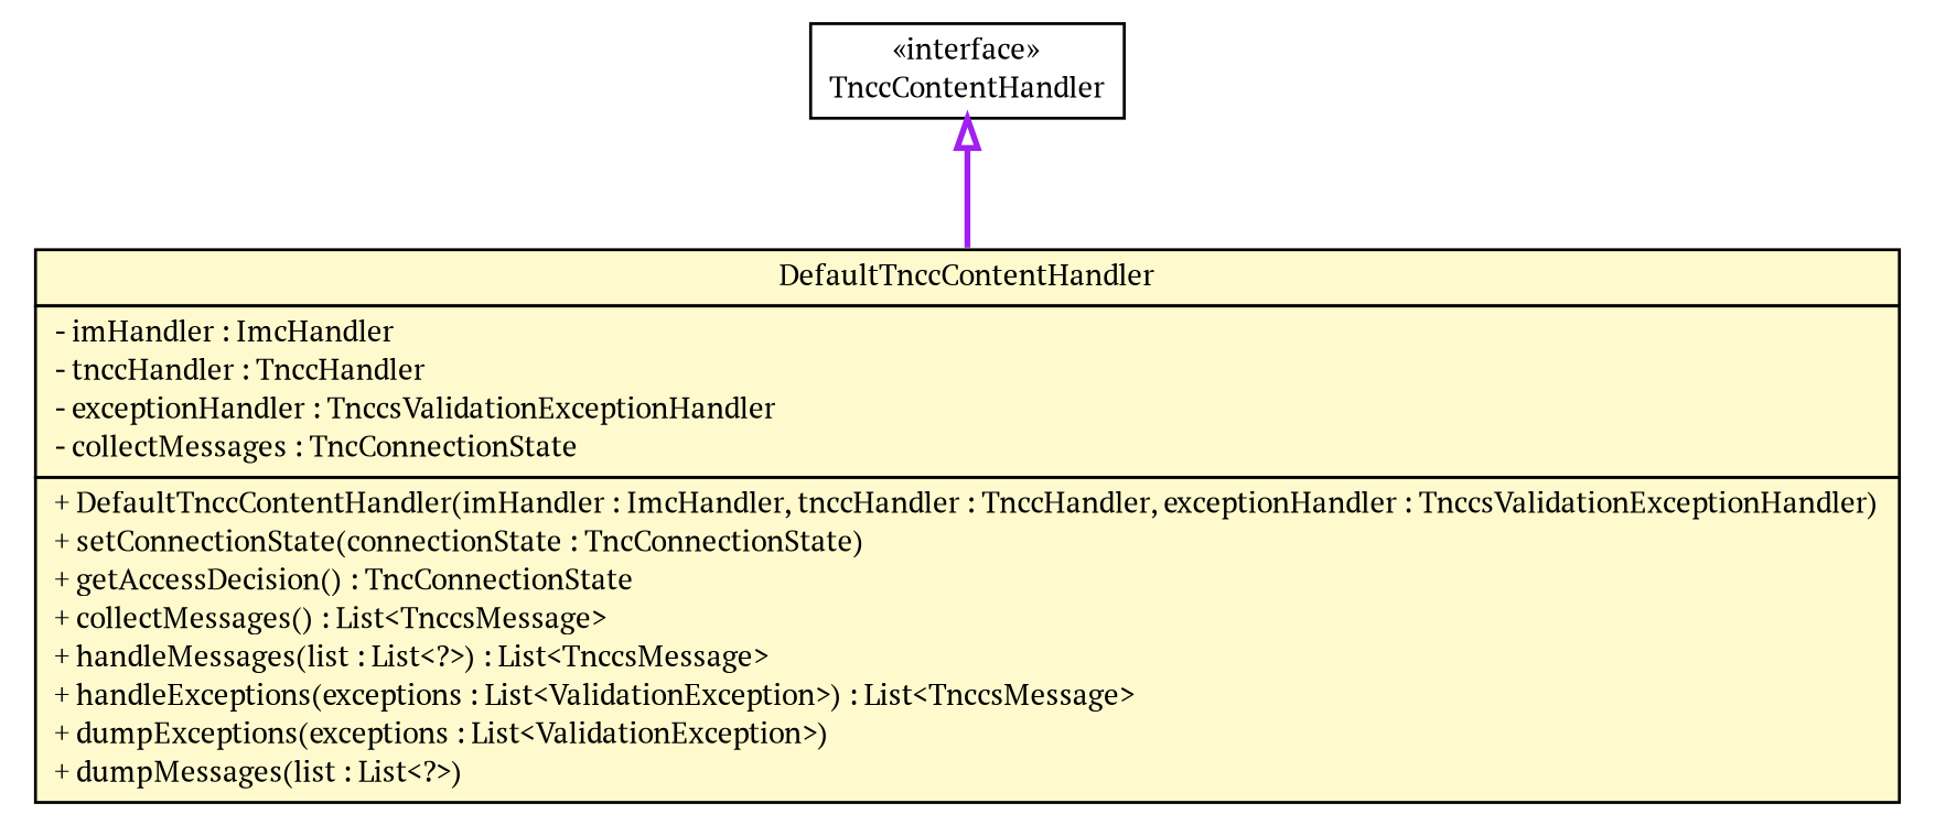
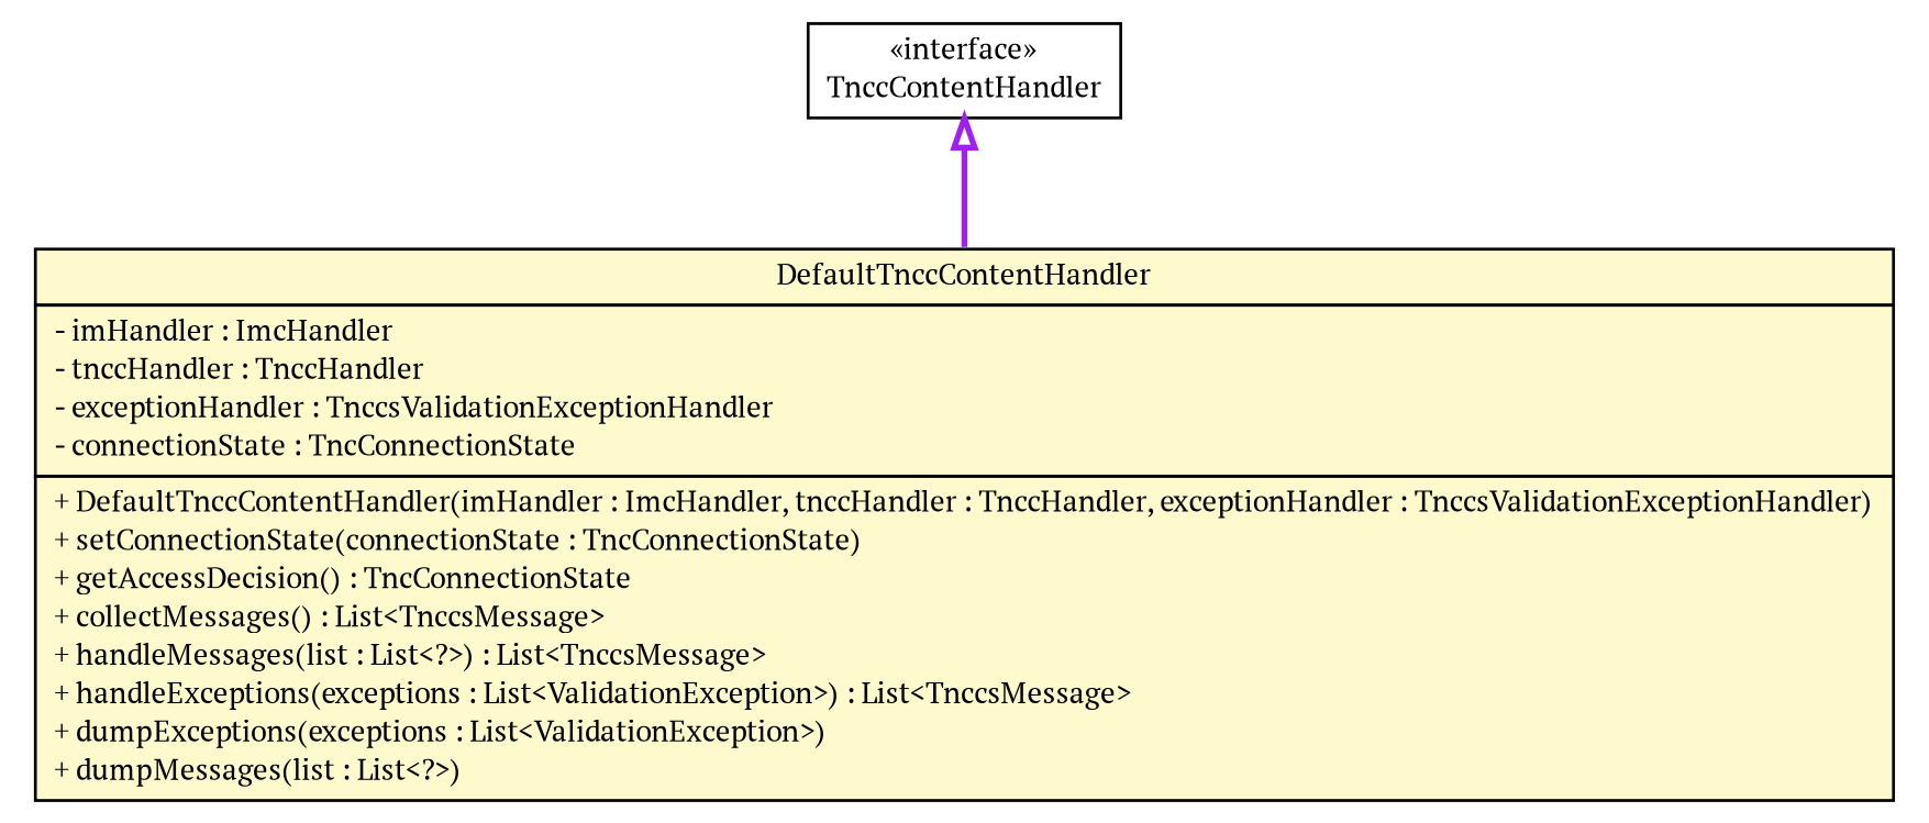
  digraph {
    nodesep=0.25
    ranksep=0.5
    fontname="PT Serif"
    node [fontcolor=black fontname="PT Serif" fontsize=10.0 shape=plaintext]
    n1 [label=<<table title="de.hsbremen.tc.tnc.tnccs.message.handler.TnccContentHandler" border="0" cellborder="1" cellspacing="0" cellpadding="2" port="p" href="../TnccContentHandler.html"> 		<tr><td><table border="0" cellspacing="0" cellpadding="1"> <tr><td align="center" balign="center"> &#171;interface&#187; </td></tr> <tr><td align="center" balign="center"> TnccContentHandler </td></tr> 		</table></td></tr> 		</table>>]
-   n2 [label=<<table title="de.hsbremen.tc.tnc.tnccs.message.handler.simple.DefaultTnccContentHandler" border="0" cellborder="1" cellspacing="0" cellpadding="2" port="p" bgcolor="lemonChiffon" href="./DefaultTnccContentHandler.html"> 		<tr><td><table border="0" cellspacing="0" cellpadding="1"> <tr><td align="center" balign="center"> DefaultTnccContentHandler </td></tr> 		</table></td></tr> 		<tr><td><table border="0" cellspacing="0" cellpadding="1"> <tr><td align="left" balign="left"> - imHandler : ImcHandler </td></tr> <tr><td align="left" balign="left"> - tnccHandler : TnccHandler </td></tr> <tr><td align="left" balign="left"> - exceptionHandler : TnccsValidationExceptionHandler </td></tr> <tr><td align="left" balign="left"> - collectMessages : TncConnectionState </td></tr> 		</table></td></tr> 		<tr><td><table border="0" cellspacing="0" cellpadding="1"> <tr><td align="left" balign="left"> + DefaultTnccContentHandler(imHandler : ImcHandler, tnccHandler : TnccHandler, exceptionHandler : TnccsValidationExceptionHandler) </td></tr> <tr><td align="left" balign="left"> + setConnectionState(connectionState : TncConnectionState) </td></tr> <tr><td align="left" balign="left"> + getAccessDecision() : TncConnectionState </td></tr> <tr><td align="left" balign="left"> + collectMessages() : List&lt;TnccsMessage&gt; </td></tr> <tr><td align="left" balign="left"> + handleMessages(list : List&lt;?&gt;) : List&lt;TnccsMessage&gt; </td></tr> <tr><td align="left" balign="left"> + handleExceptions(exceptions : List&lt;ValidationException&gt;) : List&lt;TnccsMessage&gt; </td></tr> <tr><td align="left" balign="left"> + dumpExceptions(exceptions : List&lt;ValidationException&gt;) </td></tr> <tr><td align="left" balign="left"> + dumpMessages(list : List&lt;?&gt;) </td></tr> 		</table></td></tr> 		</table>>]
+   n2 [label=<<table title="de.hsbremen.tc.tnc.tnccs.message.handler.simple.DefaultTnccContentHandler" border="0" cellborder="1" cellspacing="0" cellpadding="2" port="p" bgcolor="lemonChiffon" href="./DefaultTnccContentHandler.html"> 		<tr><td><table border="0" cellspacing="0" cellpadding="1"> <tr><td align="center" balign="center"> DefaultTnccContentHandler </td></tr> 		</table></td></tr> 		<tr><td><table border="0" cellspacing="0" cellpadding="1"> <tr><td align="left" balign="left"> - imHandler : ImcHandler </td></tr> <tr><td align="left" balign="left"> - tnccHandler : TnccHandler </td></tr> <tr><td align="left" balign="left"> - exceptionHandler : TnccsValidationExceptionHandler </td></tr> <tr><td align="left" balign="left"> - connectionState : TncConnectionState </td></tr> 		</table></td></tr> 		<tr><td><table border="0" cellspacing="0" cellpadding="1"> <tr><td align="left" balign="left"> + DefaultTnccContentHandler(imHandler : ImcHandler, tnccHandler : TnccHandler, exceptionHandler : TnccsValidationExceptionHandler) </td></tr> <tr><td align="left" balign="left"> + setConnectionState(connectionState : TncConnectionState) </td></tr> <tr><td align="left" balign="left"> + getAccessDecision() : TncConnectionState </td></tr> <tr><td align="left" balign="left"> + collectMessages() : List&lt;TnccsMessage&gt; </td></tr> <tr><td align="left" balign="left"> + handleMessages(list : List&lt;?&gt;) : List&lt;TnccsMessage&gt; </td></tr> <tr><td align="left" balign="left"> + handleExceptions(exceptions : List&lt;ValidationException&gt;) : List&lt;TnccsMessage&gt; </td></tr> <tr><td align="left" balign="left"> + dumpExceptions(exceptions : List&lt;ValidationException&gt;) </td></tr> <tr><td align="left" balign="left"> + dumpMessages(list : List&lt;?&gt;) </td></tr> 		</table></td></tr> 		</table>>]
    n1 -> n2 [arrowtail=empty dir=back fontname="PT Serif" fontsize=10 headport=p labelfontname=Helvetica labelfontsize=10 style=bold tailport=p color=purple]
  }
